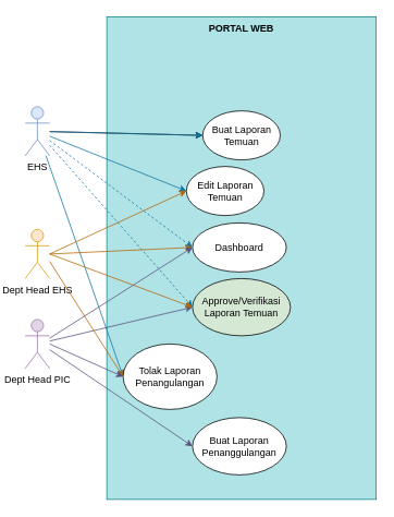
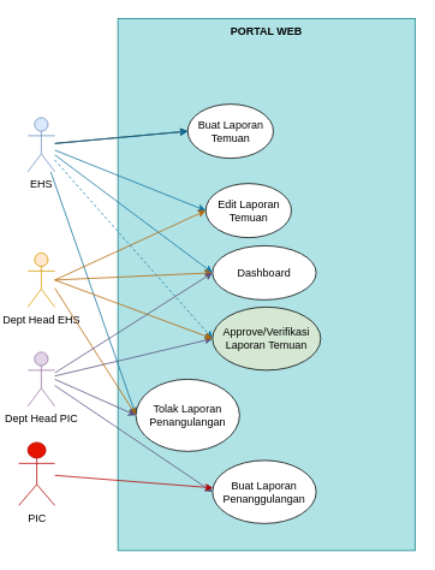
  <mxCell id="0" />
  <mxCell id="1" parent="0" />
  <mxCell id="2" value="Dept Head EHS" style="shape=umlActor;verticalLabelPosition=bottom;verticalAlign=top;html=1;outlineConnect=0;fillColor=#ffe6cc;strokeColor=#d79b00;" parent="1" vertex="1"><mxGeometry x="30" y="280" width="30" height="60" as="geometry" /></mxCell>
+ <mxCell id="3" value="&lt;font color=&quot;#000000&quot;&gt;PIC&lt;/font&gt;&lt;div&gt;&lt;br&gt;&lt;/div&gt;" style="shape=umlActor;verticalLabelPosition=bottom;verticalAlign=top;html=1;outlineConnect=0;fillColor=#e51400;strokeColor=#B20000;fontColor=#ffffff;" parent="1" vertex="1"><mxGeometry x="20" y="490" width="40" height="70" as="geometry" /></mxCell>
  <mxCell id="4" value="Dept Head PIC" style="shape=umlActor;verticalLabelPosition=bottom;verticalAlign=top;html=1;outlineConnect=0;fillColor=#e1d5e7;strokeColor=#9673a6;" parent="1" vertex="1"><mxGeometry x="30" y="390" width="30" height="60" as="geometry" /></mxCell>
  <mxCell id="5" value="PORTAL WEB" style="whiteSpace=wrap;html=1;fillColor=#b0e3e6;strokeColor=#0e8088;verticalAlign=top;fontStyle=1" parent="1" vertex="1"><mxGeometry x="130" y="20" width="330" height="590" as="geometry" /></mxCell>
  <mxCell id="6" value="Dashboard" style="ellipse;whiteSpace=wrap;html=1;" parent="1" vertex="1"><mxGeometry x="235" y="272" width="115" height="60" as="geometry" /></mxCell>
- <mxCell id="7" style="rounded=0;orthogonalLoop=1;jettySize=auto;html=1;entryX=0;entryY=0.5;entryDx=0;entryDy=0;fillColor=#b1ddf0;strokeColor=#10739e;dashed=1;" parent="1" source="11" target="6" edge="1"><mxGeometry relative="1" as="geometry" /></mxCell>
+ <mxCell id="7" style="rounded=0;orthogonalLoop=1;jettySize=auto;html=1;entryX=0;entryY=0.5;entryDx=0;entryDy=0;fillColor=#b1ddf0;strokeColor=#10739e;" parent="1" source="11" target="6" edge="1"><mxGeometry relative="1" as="geometry" /></mxCell>
  <mxCell id="8" style="rounded=0;orthogonalLoop=1;jettySize=auto;html=1;entryX=0;entryY=0.5;entryDx=0;entryDy=0;" parent="1" source="11" target="21" edge="1"><mxGeometry relative="1" as="geometry" /></mxCell>
  <mxCell id="9" style="rounded=0;orthogonalLoop=1;jettySize=auto;html=1;entryX=0;entryY=0.5;entryDx=0;entryDy=0;fillColor=#b1ddf0;strokeColor=#10739e;" parent="1" source="11" target="13" edge="1"><mxGeometry relative="1" as="geometry" /></mxCell>
  <mxCell id="10" style="rounded=0;orthogonalLoop=1;jettySize=auto;html=1;entryX=0;entryY=0.5;entryDx=0;entryDy=0;fillColor=#b1ddf0;strokeColor=#10739e;" parent="1" source="11" target="18" edge="1"><mxGeometry relative="1" as="geometry" /></mxCell>
  <mxCell id="11" value="EHS" style="shape=umlActor;verticalLabelPosition=bottom;verticalAlign=top;html=1;outlineConnect=0;fillColor=#dae8fc;strokeColor=#6c8ebf;" parent="1" vertex="1"><mxGeometry x="30" y="130" width="30" height="60" as="geometry" /></mxCell>
  <mxCell id="12" style="rounded=0;orthogonalLoop=1;jettySize=auto;html=1;entryX=0;entryY=0.5;entryDx=0;entryDy=0;fillColor=#fad7ac;strokeColor=#b46504;" parent="1" target="13" edge="1"><mxGeometry relative="1" as="geometry"><mxPoint x="60" y="310" as="sourcePoint" /><mxPoint x="276" y="250" as="targetPoint" /></mxGeometry></mxCell>
  <mxCell id="13" value="Edit Laporan Temuan" style="ellipse;whiteSpace=wrap;html=1;" parent="1" vertex="1"><mxGeometry x="227.5" y="203" width="95" height="60" as="geometry" /></mxCell>
  <mxCell id="14" value="Buat Laporan Penanggulangan" style="ellipse;whiteSpace=wrap;html=1;" parent="1" vertex="1"><mxGeometry x="235" y="510" width="115" height="70" as="geometry" /></mxCell>
  <mxCell id="15" value="Approve/Verifikasi Laporan Temuan" style="ellipse;whiteSpace=wrap;html=1;fillColor=#d5e8d4;" parent="1" vertex="1"><mxGeometry x="235" y="340" width="120" height="70" as="geometry" /></mxCell>
  <mxCell id="16" style="rounded=0;orthogonalLoop=1;jettySize=auto;html=1;entryX=0;entryY=0.5;entryDx=0;entryDy=0;fillColor=#d0cee2;strokeColor=#56517e;" parent="1" source="4" target="15" edge="1"><mxGeometry relative="1" as="geometry"><mxPoint x="640" y="310" as="sourcePoint" /><mxPoint x="380" y="440" as="targetPoint" /></mxGeometry></mxCell>
  <mxCell id="17" style="rounded=0;orthogonalLoop=1;jettySize=auto;html=1;entryX=0;entryY=0.5;entryDx=0;entryDy=0;fillColor=#b1ddf0;strokeColor=#10739e;dashed=1;" parent="1" source="11" target="15" edge="1"><mxGeometry relative="1" as="geometry"><mxPoint x="60" y="93" as="sourcePoint" /><mxPoint x="318" y="144" as="targetPoint" /></mxGeometry></mxCell>
  <mxCell id="18" value="Tolak Laporan Penangulangan" style="ellipse;whiteSpace=wrap;html=1;" parent="1" vertex="1"><mxGeometry x="150" y="420" width="115" height="80" as="geometry" /></mxCell>
  <mxCell id="19" style="rounded=0;orthogonalLoop=1;jettySize=auto;html=1;entryX=0;entryY=0.5;entryDx=0;entryDy=0;fillColor=#fad7ac;strokeColor=#b46504;" parent="1" target="15" edge="1"><mxGeometry relative="1" as="geometry"><mxPoint x="60" y="310" as="sourcePoint" /><mxPoint x="393" y="470" as="targetPoint" /></mxGeometry></mxCell>
  <mxCell id="20" value="" style="rounded=0;orthogonalLoop=1;jettySize=auto;html=1;entryX=0;entryY=0.5;entryDx=0;entryDy=0;fillColor=#dae8fc;strokeColor=#10739E;" parent="1" source="11" target="21" edge="1"><mxGeometry relative="1" as="geometry"><mxPoint x="60" y="104" as="sourcePoint" /><mxPoint x="315" y="350" as="targetPoint" /></mxGeometry></mxCell>
- <mxCell id="21" value="Buat Laporan Temuan" style="ellipse;whiteSpace=wrap;html=1;" parent="1" vertex="1"><mxGeometry x="247.5" y="135" width="95" height="60" as="geometry" /></mxCell>
+ <mxCell id="21" value="Buat Laporan Temuan" style="ellipse;whiteSpace=wrap;html=1;" parent="1" vertex="1"><mxGeometry x="207.5" y="115" width="95" height="60" as="geometry" /></mxCell>
  <mxCell id="22" style="rounded=0;orthogonalLoop=1;jettySize=auto;html=1;fillColor=#fad7ac;strokeColor=#b46504;entryX=0;entryY=0.5;entryDx=0;entryDy=0;" parent="1" target="6" edge="1"><mxGeometry relative="1" as="geometry"><mxPoint x="60" y="310" as="sourcePoint" /><mxPoint x="200" y="310" as="targetPoint" /></mxGeometry></mxCell>
  <mxCell id="23" style="rounded=0;orthogonalLoop=1;jettySize=auto;html=1;entryX=0;entryY=0.5;entryDx=0;entryDy=0;fillColor=#fad7ac;strokeColor=#b46504;" parent="1" target="18" edge="1"><mxGeometry relative="1" as="geometry"><mxPoint x="60" y="319" as="sourcePoint" /><mxPoint x="305" y="460" as="targetPoint" /></mxGeometry></mxCell>
  <mxCell id="24" style="rounded=0;orthogonalLoop=1;jettySize=auto;html=1;entryX=0;entryY=0.5;entryDx=0;entryDy=0;fillColor=#d0cee2;strokeColor=#56517e;" parent="1" target="18" edge="1"><mxGeometry relative="1" as="geometry"><mxPoint x="60" y="420" as="sourcePoint" /><mxPoint x="305" y="460" as="targetPoint" /></mxGeometry></mxCell>
  <mxCell id="25" style="rounded=0;orthogonalLoop=1;jettySize=auto;html=1;entryX=0;entryY=0.5;entryDx=0;entryDy=0;fillColor=#d0cee2;strokeColor=#56517e;" parent="1" target="6" edge="1"><mxGeometry relative="1" as="geometry"><mxPoint x="60" y="413" as="sourcePoint" /><mxPoint x="305" y="302" as="targetPoint" /></mxGeometry></mxCell>
  <mxCell id="26" style="rounded=0;orthogonalLoop=1;jettySize=auto;html=1;entryX=0;entryY=0.5;entryDx=0;entryDy=0;fillColor=#d0cee2;strokeColor=#56517e;" parent="1" target="14" edge="1"><mxGeometry relative="1" as="geometry"><mxPoint x="60" y="427" as="sourcePoint" /><mxPoint x="305" y="545" as="targetPoint" /></mxGeometry></mxCell>
+ <mxCell id="27" style="rounded=0;orthogonalLoop=1;jettySize=auto;html=1;fillColor=#e51400;strokeColor=#B20000;" parent="1" target="14" edge="1" source="3"><mxGeometry relative="1" as="geometry"><mxPoint x="60" y="550" as="sourcePoint" /><mxPoint x="305" y="545" as="targetPoint" /></mxGeometry></mxCell>
